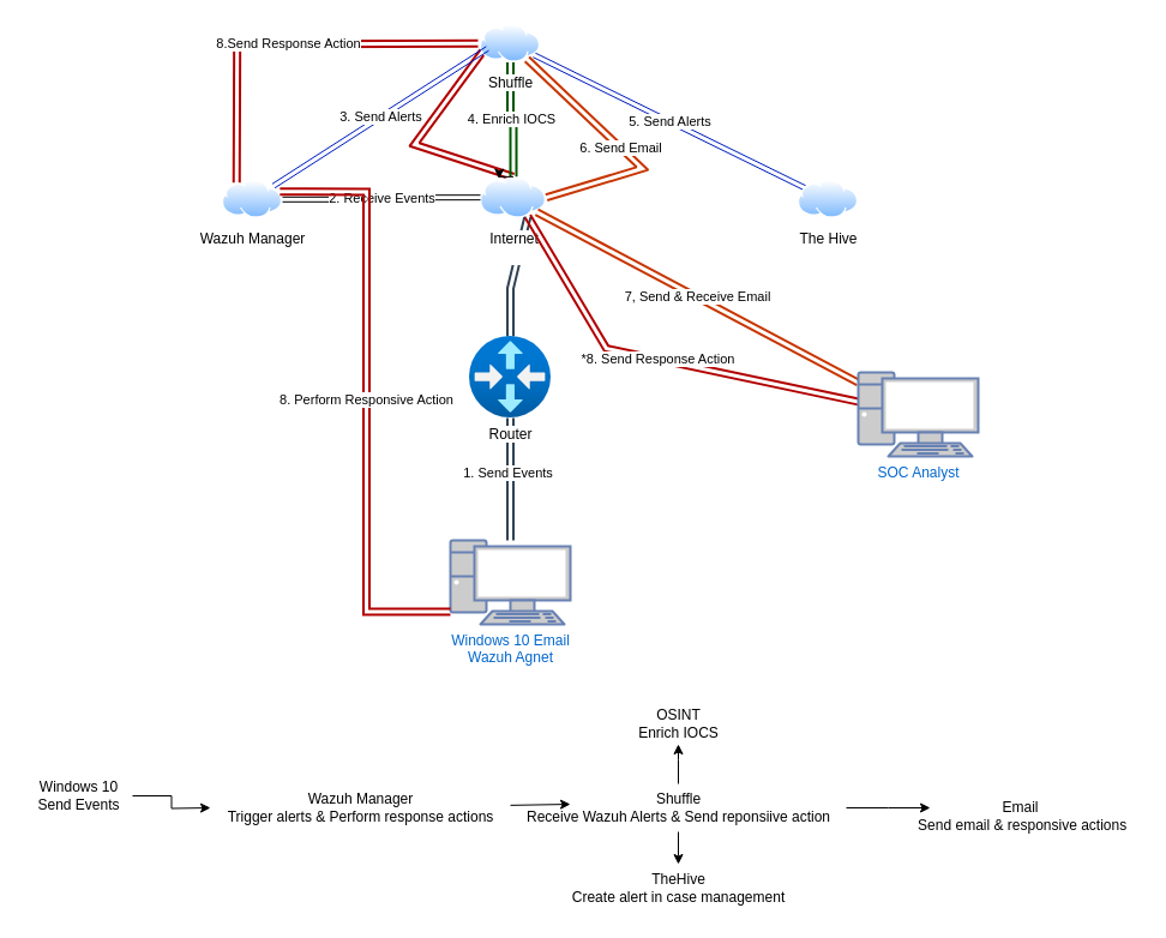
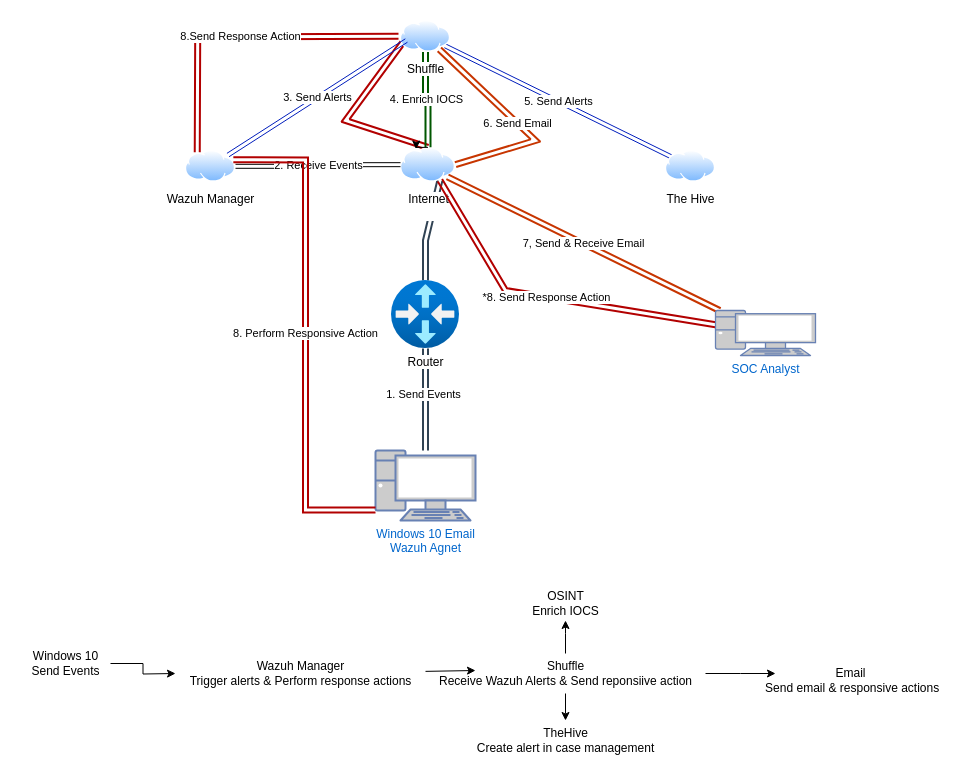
  <mxCell id="0" />
  <mxCell id="1" parent="0" />
  <mxCell id="2" style="edgeStyle=orthogonalEdgeStyle;rounded=0;orthogonalLoop=1;jettySize=auto;html=1;startArrow=classic;startFill=1;shape=link;fillColor=#647687;strokeColor=#314354;strokeWidth=2;" edge="1" parent="1" source="4" target="6"><mxGeometry relative="1" as="geometry" /></mxCell>
  <mxCell id="3" value="1. Send Events" style="edgeLabel;html=1;align=center;verticalAlign=middle;resizable=0;points=[];" vertex="1" connectable="0" parent="2"><mxGeometry x="0.118" y="1" relative="1" as="geometry"><mxPoint x="-2" as="offset" /></mxGeometry></mxCell>
  <mxCell id="4" value="Windows 10 Email&lt;div&gt;Wazuh Agnet&lt;/div&gt;" style="fontColor=#0066CC;verticalAlign=top;verticalLabelPosition=bottom;labelPosition=center;align=center;html=1;outlineConnect=0;fillColor=#CCCCCC;strokeColor=#6881B3;gradientColor=none;gradientDirection=north;strokeWidth=2;shape=mxgraph.networks.pc;" vertex="1" parent="1"><mxGeometry x="375" y="450" width="100" height="70" as="geometry" /></mxCell>
  <mxCell id="5" style="rounded=0;orthogonalLoop=1;jettySize=auto;html=1;entryX=0.75;entryY=1;entryDx=0;entryDy=0;shape=link;fillColor=#647687;strokeColor=#314354;strokeWidth=2;" edge="1" parent="1" source="6" target="8"><mxGeometry relative="1" as="geometry"><Array as="points"><mxPoint x="425" y="240" /></Array></mxGeometry></mxCell>
  <mxCell id="6" value="Router" style="image;aspect=fixed;html=1;points=[];align=center;fontSize=12;image=img/lib/azure2/networking/Virtual_Router.svg;" vertex="1" parent="1"><mxGeometry x="391" y="280" width="68" height="68" as="geometry" /></mxCell>
  <mxCell id="7" style="rounded=0;orthogonalLoop=1;jettySize=auto;html=1;exitX=0.5;exitY=0;exitDx=0;exitDy=0;entryX=0;entryY=0.75;entryDx=0;entryDy=0;shape=link;fillColor=#e51400;strokeColor=#B20000;strokeWidth=2;" edge="1" parent="1" source="8" target="13"><mxGeometry relative="1" as="geometry"><Array as="points"><mxPoint x="345" y="120" /></Array></mxGeometry></mxCell>
  <mxCell id="8" value="Internet&lt;div&gt;&lt;br&gt;&lt;/div&gt;" style="image;aspect=fixed;perimeter=ellipsePerimeter;html=1;align=center;shadow=0;dashed=0;spacingTop=3;image=img/lib/active_directory/internet_cloud.svg;" vertex="1" parent="1"><mxGeometry x="400" y="146.85" width="55" height="34.65" as="geometry" /></mxCell>
  <mxCell id="9" value="4. Enrich IOCS" style="edgeStyle=orthogonalEdgeStyle;rounded=0;orthogonalLoop=1;jettySize=auto;html=1;entryX=0.5;entryY=0;entryDx=0;entryDy=0;shape=link;fillColor=#008a00;strokeColor=#005700;strokeWidth=2;" edge="1" parent="1" source="13" target="8"><mxGeometry relative="1" as="geometry" /></mxCell>
  <mxCell id="10" value="5. Send Alerts" style="rounded=0;orthogonalLoop=1;jettySize=auto;html=1;shape=link;fillColor=#0050ef;strokeColor=#001DBC;" edge="1" parent="1" source="13" target="14"><mxGeometry relative="1" as="geometry" /></mxCell>
  <mxCell id="11" value="6. Send Email" style="rounded=0;orthogonalLoop=1;jettySize=auto;html=1;shape=link;fillColor=#fa6800;strokeColor=#C73500;strokeWidth=2;entryX=1;entryY=0.5;entryDx=0;entryDy=0;" edge="1" parent="1" source="13" target="8"><mxGeometry relative="1" as="geometry"><mxPoint x="455" y="170" as="targetPoint" /><Array as="points"><mxPoint x="535" y="140" /></Array></mxGeometry></mxCell>
  <mxCell id="12" value="8.Send Response Action" style="edgeStyle=orthogonalEdgeStyle;rounded=0;orthogonalLoop=1;jettySize=auto;html=1;entryX=0.25;entryY=0;entryDx=0;entryDy=0;shape=link;fillColor=#e51400;strokeColor=#B20000;strokeWidth=2;" edge="1" parent="1"><mxGeometry x="-0.001" relative="1" as="geometry"><mxPoint x="398" y="35.8" as="sourcePoint" /><mxPoint x="196.748" y="151.685" as="targetPoint" /><mxPoint as="offset" /></mxGeometry></mxCell>
  <mxCell id="13" value="Shuffle" style="image;aspect=fixed;perimeter=ellipsePerimeter;html=1;align=center;shadow=0;dashed=0;spacingTop=3;image=img/lib/active_directory/internet_cloud.svg;" vertex="1" parent="1"><mxGeometry x="400" y="20" width="50" height="31.5" as="geometry" /></mxCell>
  <mxCell id="14" value="The Hive" style="image;aspect=fixed;perimeter=ellipsePerimeter;html=1;align=center;shadow=0;dashed=0;spacingTop=3;image=img/lib/active_directory/internet_cloud.svg;" vertex="1" parent="1"><mxGeometry x="665" y="150" width="50" height="31.5" as="geometry" /></mxCell>
  <mxCell id="15" value="2. Receive Events" style="edgeStyle=orthogonalEdgeStyle;rounded=0;orthogonalLoop=1;jettySize=auto;html=1;entryX=0;entryY=0.5;entryDx=0;entryDy=0;shape=link;" edge="1" parent="1" source="17" target="8"><mxGeometry relative="1" as="geometry" /></mxCell>
  <mxCell id="16" value="3. Send Alerts" style="rounded=0;orthogonalLoop=1;jettySize=auto;html=1;entryX=0;entryY=1;entryDx=0;entryDy=0;shape=link;fillColor=#0050ef;strokeColor=#001DBC;" edge="1" parent="1" source="17"><mxGeometry relative="1" as="geometry"><mxPoint x="257.155" y="128.312" as="sourcePoint" /><mxPoint x="405.897" y="40.002" as="targetPoint" /></mxGeometry></mxCell>
  <mxCell id="17" value="Wazuh Manager" style="image;aspect=fixed;perimeter=ellipsePerimeter;html=1;align=center;shadow=0;dashed=0;spacingTop=3;image=img/lib/active_directory/internet_cloud.svg;" vertex="1" parent="1"><mxGeometry x="185" y="150" width="50" height="31.5" as="geometry" /></mxCell>
  <mxCell id="18" style="edgeStyle=orthogonalEdgeStyle;rounded=0;orthogonalLoop=1;jettySize=auto;html=1;exitX=0.5;exitY=1;exitDx=0;exitDy=0;" edge="1" parent="1" source="13" target="13"><mxGeometry relative="1" as="geometry" /></mxCell>
  <mxCell id="19" value="7, Send &amp;amp; Receive Email" style="rounded=0;orthogonalLoop=1;jettySize=auto;html=1;entryX=1;entryY=1;entryDx=0;entryDy=0;shape=link;fillColor=#fa6800;strokeColor=#C73500;strokeWidth=2;" edge="1" parent="1" source="21" target="8"><mxGeometry relative="1" as="geometry" /></mxCell>
  <mxCell id="20" value="*8. Send Response Action" style="rounded=0;orthogonalLoop=1;jettySize=auto;html=1;entryX=0.75;entryY=1;entryDx=0;entryDy=0;fillColor=#e51400;strokeColor=#B20000;strokeWidth=2;shape=link;" edge="1" parent="1" source="21" target="8"><mxGeometry relative="1" as="geometry"><Array as="points"><mxPoint x="505" y="290" /></Array></mxGeometry></mxCell>
- <mxCell id="21" value="SOC Analyst" style="fontColor=#0066CC;verticalAlign=top;verticalLabelPosition=bottom;labelPosition=center;align=center;html=1;outlineConnect=0;fillColor=#CCCCCC;strokeColor=#6881B3;gradientColor=none;gradientDirection=north;strokeWidth=2;shape=mxgraph.networks.pc;" vertex="1" parent="1"><mxGeometry x="715" y="310" width="100" height="70" as="geometry" /></mxCell>
+ <mxCell id="21" value="SOC Analyst" style="fontColor=#0066CC;verticalAlign=top;verticalLabelPosition=bottom;labelPosition=center;align=center;html=1;outlineConnect=0;fillColor=#CCCCCC;strokeColor=#6881B3;gradientColor=none;gradientDirection=north;strokeWidth=2;shape=mxgraph.networks.pc;" vertex="1" parent="1"><mxGeometry x="715" y="310" width="100" height="45" as="geometry" /></mxCell>
  <mxCell id="22" style="edgeStyle=orthogonalEdgeStyle;rounded=0;orthogonalLoop=1;jettySize=auto;html=1;exitX=0.5;exitY=1;exitDx=0;exitDy=0;" edge="1" parent="1" source="8" target="8"><mxGeometry relative="1" as="geometry" /></mxCell>
  <mxCell id="23" value="8. Perform Responsive Action" style="edgeStyle=orthogonalEdgeStyle;rounded=0;orthogonalLoop=1;jettySize=auto;html=1;entryX=0;entryY=0.85;entryDx=0;entryDy=0;entryPerimeter=0;fillColor=#e51400;strokeColor=#B20000;shape=link;strokeWidth=2;exitX=1;exitY=0.25;exitDx=0;exitDy=0;" edge="1" parent="1" source="17" target="4"><mxGeometry relative="1" as="geometry" /></mxCell>
  <mxCell id="24" style="edgeStyle=orthogonalEdgeStyle;rounded=0;orthogonalLoop=1;jettySize=auto;html=1;exitX=0.5;exitY=0;exitDx=0;exitDy=0;entryX=0.25;entryY=0;entryDx=0;entryDy=0;" edge="1" parent="1" source="8" target="8"><mxGeometry relative="1" as="geometry" /></mxCell>
  <mxCell id="25" style="edgeStyle=orthogonalEdgeStyle;rounded=0;orthogonalLoop=1;jettySize=auto;html=1;" edge="1" parent="1" source="26"><mxGeometry relative="1" as="geometry"><mxPoint x="175" y="673" as="targetPoint" /></mxGeometry></mxCell>
  <mxCell id="26" value="Windows 10&lt;div&gt;Send Events&lt;/div&gt;" style="text;html=1;align=center;verticalAlign=middle;resizable=0;points=[];autosize=1;strokeColor=none;fillColor=none;" vertex="1" parent="1"><mxGeometry x="20" y="643" width="90" height="40" as="geometry" /></mxCell>
  <mxCell id="27" style="rounded=0;orthogonalLoop=1;jettySize=auto;html=1;" edge="1" parent="1" source="28"><mxGeometry relative="1" as="geometry"><mxPoint x="475" y="670" as="targetPoint" /></mxGeometry></mxCell>
  <mxCell id="28" value="Wazuh Manager&lt;div&gt;Trigger alerts &amp;amp; Perform response actions&lt;/div&gt;" style="text;html=1;align=center;verticalAlign=middle;resizable=0;points=[];autosize=1;strokeColor=none;fillColor=none;" vertex="1" parent="1"><mxGeometry x="175" y="653" width="250" height="40" as="geometry" /></mxCell>
  <mxCell id="29" style="edgeStyle=orthogonalEdgeStyle;rounded=0;orthogonalLoop=1;jettySize=auto;html=1;" edge="1" parent="1" source="32"><mxGeometry relative="1" as="geometry"><mxPoint x="775" y="673" as="targetPoint" /></mxGeometry></mxCell>
  <mxCell id="30" style="edgeStyle=orthogonalEdgeStyle;rounded=0;orthogonalLoop=1;jettySize=auto;html=1;" edge="1" parent="1" source="32"><mxGeometry relative="1" as="geometry"><mxPoint x="565" y="720" as="targetPoint" /></mxGeometry></mxCell>
  <mxCell id="31" style="edgeStyle=orthogonalEdgeStyle;rounded=0;orthogonalLoop=1;jettySize=auto;html=1;" edge="1" parent="1" source="32"><mxGeometry relative="1" as="geometry"><mxPoint x="565" y="620" as="targetPoint" /></mxGeometry></mxCell>
  <mxCell id="32" value="Shuffle&lt;div&gt;Receive Wazuh Alerts &amp;amp; Send reponsiive action&lt;/div&gt;" style="text;html=1;align=center;verticalAlign=middle;resizable=0;points=[];autosize=1;strokeColor=none;fillColor=none;" vertex="1" parent="1"><mxGeometry x="425" y="653" width="280" height="40" as="geometry" /></mxCell>
  <mxCell id="33" value="&lt;div&gt;Email&lt;/div&gt;&lt;div&gt;&amp;nbsp;Send email &amp;amp; responsive actions&lt;/div&gt;" style="text;html=1;align=center;verticalAlign=middle;resizable=0;points=[];autosize=1;strokeColor=none;fillColor=none;" vertex="1" parent="1"><mxGeometry x="750" y="660" width="200" height="40" as="geometry" /></mxCell>
  <mxCell id="34" value="TheHive&lt;div&gt;Create alert in case management&lt;/div&gt;" style="text;html=1;align=center;verticalAlign=middle;resizable=0;points=[];autosize=1;strokeColor=none;fillColor=none;" vertex="1" parent="1"><mxGeometry x="465" y="720" width="200" height="40" as="geometry" /></mxCell>
  <mxCell id="35" value="OSINT&lt;div&gt;Enrich IOCS&lt;/div&gt;" style="text;html=1;align=center;verticalAlign=middle;resizable=0;points=[];autosize=1;strokeColor=none;fillColor=none;" vertex="1" parent="1"><mxGeometry x="520" y="583" width="90" height="40" as="geometry" /></mxCell>
